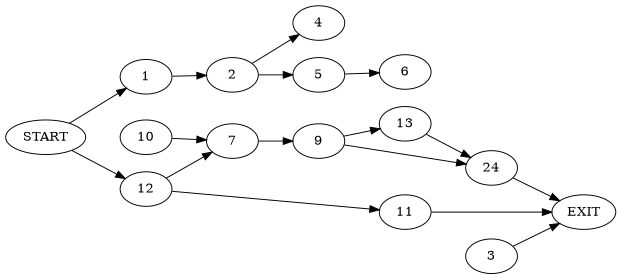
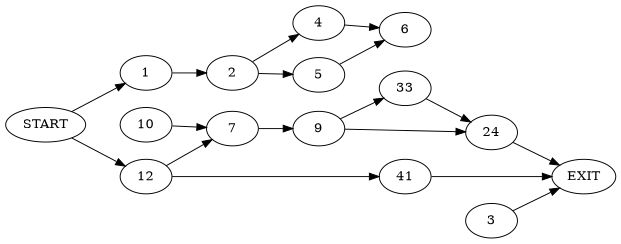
  digraph {
    rankdir=LR
    n1 [label=START]
    1
    12
    2
    10
    7
    n7 [label=EXIT]
-   11
+   11 [label=41]
    4
    5
    3
    6
    9
-   13
+   13 [label=33]
    n15 [label=24]
    n1 -> 1
    n1 -> 12
    1 -> 2
    12 -> 7
    12 -> 11
    2 -> 4
    2 -> 5
    10 -> 7
    7 -> 9
    11 -> n7
+   4 -> 6
    5 -> 6
    3 -> n7
    9 -> 13
    9 -> n15
    13 -> n15
    n15 -> n7
  }
